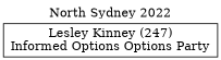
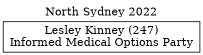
  digraph {
    label="North Sydney 2022"
    labelloc=t
    mclimit=10
    rankdir=LR
-   n1 [label="Lesley Kinney (247)\nInformed Options Options Party" shape=box]
+   n1 [label="Lesley Kinney (247)\nInformed Medical Options Party" shape=box]
  }
